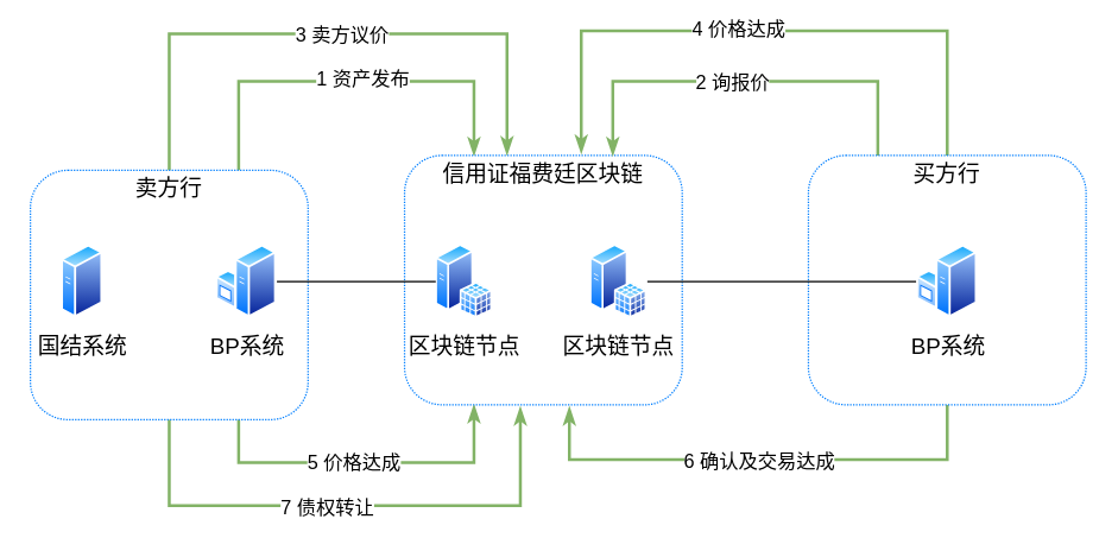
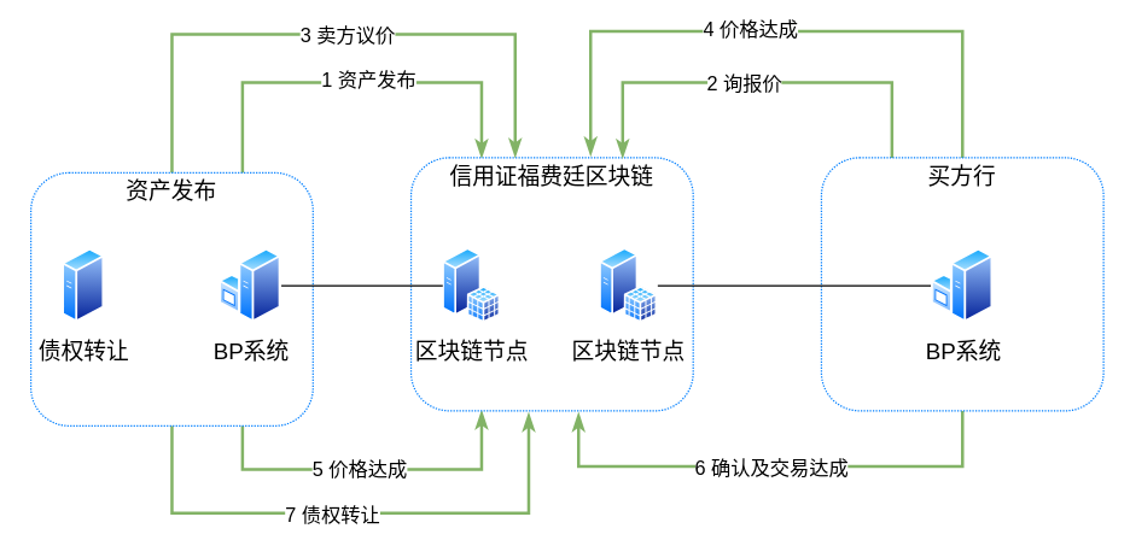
  <mxCell id="0" />
  <mxCell id="1" parent="0" />
  <mxCell id="2" style="edgeStyle=elbowEdgeStyle;rounded=0;orthogonalLoop=1;jettySize=auto;elbow=vertical;html=1;exitX=0.75;exitY=0;exitDx=0;exitDy=0;entryX=0.25;entryY=0;entryDx=0;entryDy=0;endArrow=classicThin;endFill=1;fillColor=#d5e8d4;strokeColor=#82b366;strokeWidth=2;" edge="1" parent="1" source="10" target="11"><mxGeometry relative="1" as="geometry"><Array as="points"><mxPoint x="456" y="54" /></Array></mxGeometry></mxCell>
  <mxCell id="3" value="1 资产发布" style="text;html=1;resizable=0;points=[];align=center;verticalAlign=middle;labelBackgroundColor=#ffffff;fontSize=13;" vertex="1" connectable="0" parent="2"><mxGeometry x="0.105" y="-1" relative="1" as="geometry"><mxPoint x="-5" y="-4" as="offset" /></mxGeometry></mxCell>
  <mxCell id="4" style="edgeStyle=elbowEdgeStyle;rounded=0;orthogonalLoop=1;jettySize=auto;elbow=vertical;html=1;endArrow=classicThin;endFill=1;fillColor=#d5e8d4;strokeColor=#82b366;strokeWidth=2;" edge="1" parent="1" source="10"><mxGeometry relative="1" as="geometry"><mxPoint x="341" y="103.5" as="targetPoint" /><Array as="points"><mxPoint x="219" y="22" /></Array></mxGeometry></mxCell>
  <mxCell id="5" value="3 卖方议价" style="text;html=1;resizable=0;points=[];align=center;verticalAlign=middle;labelBackgroundColor=#ffffff;fontSize=13;" vertex="1" connectable="0" parent="4"><mxGeometry x="-0.08" y="1" relative="1" as="geometry"><mxPoint x="24" y="1" as="offset" /></mxGeometry></mxCell>
  <mxCell id="6" style="edgeStyle=elbowEdgeStyle;rounded=0;orthogonalLoop=1;jettySize=auto;elbow=vertical;html=1;exitX=0.75;exitY=1;exitDx=0;exitDy=0;entryX=0.25;entryY=1;entryDx=0;entryDy=0;endArrow=classicThin;endFill=1;fillColor=#d5e8d4;strokeColor=#82b366;strokeWidth=2;" edge="1" parent="1" source="10" target="11"><mxGeometry relative="1" as="geometry"><Array as="points"><mxPoint x="226" y="311" /></Array></mxGeometry></mxCell>
  <mxCell id="7" value="5 价格达成" style="text;html=1;resizable=0;points=[];align=center;verticalAlign=middle;labelBackgroundColor=#ffffff;fontSize=13;" vertex="1" connectable="0" parent="6"><mxGeometry x="-0.163" y="1" relative="1" as="geometry"><mxPoint x="11" as="offset" /></mxGeometry></mxCell>
  <mxCell id="8" style="edgeStyle=elbowEdgeStyle;rounded=0;orthogonalLoop=1;jettySize=auto;elbow=vertical;html=1;entryX=0.417;entryY=1.009;entryDx=0;entryDy=0;entryPerimeter=0;endArrow=classicThin;endFill=1;fillColor=#d5e8d4;strokeColor=#82b366;strokeWidth=2;" edge="1" parent="1" source="10" target="11"><mxGeometry relative="1" as="geometry"><Array as="points"><mxPoint x="231" y="340" /></Array></mxGeometry></mxCell>
  <mxCell id="9" value="7 债权转让" style="text;html=1;resizable=0;points=[];align=center;verticalAlign=middle;labelBackgroundColor=#ffffff;fontSize=13;" vertex="1" connectable="0" parent="8"><mxGeometry x="-0.099" relative="1" as="geometry"><mxPoint x="1" as="offset" /></mxGeometry></mxCell>
- <mxCell id="10" value="卖方行&lt;br style=&quot;font-size: 15px;&quot;&gt;&lt;br style=&quot;font-size: 15px;&quot;&gt;&lt;br style=&quot;font-size: 15px;&quot;&gt;&lt;br style=&quot;font-size: 15px;&quot;&gt;&lt;br style=&quot;font-size: 15px;&quot;&gt;&lt;br style=&quot;font-size: 15px;&quot;&gt;&lt;br style=&quot;font-size: 15px;&quot;&gt;&lt;br style=&quot;font-size: 15px;&quot;&gt;&lt;br style=&quot;font-size: 15px;&quot;&gt;" style="rounded=1;whiteSpace=wrap;html=1;dashed=1;dashPattern=1 1;strokeColor=#007FFF;fontSize=15;" vertex="1" parent="1"><mxGeometry x="20" y="114" width="187" height="168" as="geometry" /></mxCell>
+ <mxCell id="10" value="资产发布&lt;br style=&quot;font-size: 15px;&quot;&gt;&lt;br style=&quot;font-size: 15px;&quot;&gt;&lt;br style=&quot;font-size: 15px;&quot;&gt;&lt;br style=&quot;font-size: 15px;&quot;&gt;&lt;br style=&quot;font-size: 15px;&quot;&gt;&lt;br style=&quot;font-size: 15px;&quot;&gt;&lt;br style=&quot;font-size: 15px;&quot;&gt;&lt;br style=&quot;font-size: 15px;&quot;&gt;&lt;br style=&quot;font-size: 15px;&quot;&gt;" style="rounded=1;whiteSpace=wrap;html=1;dashed=1;dashPattern=1 1;strokeColor=#007FFF;fontSize=15;" vertex="1" parent="1"><mxGeometry x="20" y="114" width="187" height="168" as="geometry" /></mxCell>
  <mxCell id="11" value="信用证福费廷区块链&lt;br style=&quot;font-size: 15px;&quot;&gt;&lt;br style=&quot;font-size: 15px;&quot;&gt;&lt;br style=&quot;font-size: 15px;&quot;&gt;&lt;br style=&quot;font-size: 15px;&quot;&gt;&lt;br style=&quot;font-size: 15px;&quot;&gt;&lt;br style=&quot;font-size: 15px;&quot;&gt;&lt;br style=&quot;font-size: 15px;&quot;&gt;&lt;br style=&quot;font-size: 15px;&quot;&gt;&lt;br style=&quot;font-size: 15px;&quot;&gt;" style="rounded=1;whiteSpace=wrap;html=1;dashed=1;dashPattern=1 1;strokeColor=#007FFF;fontSize=15;" vertex="1" parent="1"><mxGeometry x="272" y="104" width="187" height="168" as="geometry" /></mxCell>
  <mxCell id="12" value="区块链节点" style="aspect=fixed;perimeter=ellipsePerimeter;html=1;align=center;shadow=0;dashed=0;spacingTop=3;image;image=img/lib/active_directory/sql_server.svg;fontSize=15;" vertex="1" parent="1"><mxGeometry x="293" y="164" width="38.5" height="50" as="geometry" /></mxCell>
  <mxCell id="13" value="区块链节点" style="aspect=fixed;perimeter=ellipsePerimeter;html=1;align=center;shadow=0;dashed=0;spacingTop=3;image;image=img/lib/active_directory/sql_server.svg;fontSize=15;" vertex="1" parent="1"><mxGeometry x="397" y="164" width="38.5" height="50" as="geometry" /></mxCell>
  <mxCell id="14" style="rounded=0;orthogonalLoop=1;jettySize=auto;html=1;endArrow=none;endFill=0;entryX=0;entryY=0.5;entryDx=0;entryDy=0;fontSize=15;" edge="1" parent="1" source="15" target="12"><mxGeometry relative="1" as="geometry"><mxPoint x="219" y="311" as="targetPoint" /></mxGeometry></mxCell>
  <mxCell id="15" value="BP系统" style="aspect=fixed;perimeter=ellipsePerimeter;html=1;align=center;shadow=0;dashed=0;spacingTop=3;image;image=img/lib/active_directory/windows_server.svg;dashPattern=1 1;fontSize=15;" vertex="1" parent="1"><mxGeometry x="145" y="164" width="41" height="50" as="geometry" /></mxCell>
- <mxCell id="16" value="国结系统" style="aspect=fixed;perimeter=ellipsePerimeter;html=1;align=center;shadow=0;dashed=0;spacingTop=3;image;image=img/lib/active_directory/generic_server.svg;dashPattern=1 1;fontSize=15;" vertex="1" parent="1"><mxGeometry x="41" y="164" width="28.0" height="50" as="geometry" /></mxCell>
+ <mxCell id="16" value="债权转让" style="aspect=fixed;perimeter=ellipsePerimeter;html=1;align=center;shadow=0;dashed=0;spacingTop=3;image;image=img/lib/active_directory/generic_server.svg;dashPattern=1 1;fontSize=15;" vertex="1" parent="1"><mxGeometry x="41" y="164" width="28.0" height="50" as="geometry" /></mxCell>
  <mxCell id="17" style="edgeStyle=elbowEdgeStyle;rounded=0;orthogonalLoop=1;jettySize=auto;elbow=vertical;html=1;exitX=0.25;exitY=0;exitDx=0;exitDy=0;entryX=0.75;entryY=0;entryDx=0;entryDy=0;endArrow=classicThin;endFill=1;fillColor=#d5e8d4;strokeColor=#82b366;strokeWidth=2;" edge="1" parent="1" source="23" target="11"><mxGeometry relative="1" as="geometry"><Array as="points"><mxPoint x="502" y="54" /></Array></mxGeometry></mxCell>
  <mxCell id="18" value="2 询报价" style="text;html=1;resizable=0;points=[];align=center;verticalAlign=middle;labelBackgroundColor=#ffffff;fontSize=13;" vertex="1" connectable="0" parent="17"><mxGeometry x="-0.197" relative="1" as="geometry"><mxPoint x="-36" as="offset" /></mxGeometry></mxCell>
  <mxCell id="19" style="edgeStyle=elbowEdgeStyle;rounded=0;orthogonalLoop=1;jettySize=auto;elbow=vertical;html=1;endArrow=classicThin;endFill=1;fillColor=#d5e8d4;strokeColor=#82b366;strokeWidth=2;" edge="1" parent="1" source="23"><mxGeometry relative="1" as="geometry"><mxPoint x="391" y="102.5" as="targetPoint" /><Array as="points"><mxPoint x="516" y="20" /></Array></mxGeometry></mxCell>
  <mxCell id="20" value="4 价格达成" style="text;html=1;resizable=0;points=[];align=center;verticalAlign=middle;labelBackgroundColor=#ffffff;fontSize=13;" vertex="1" connectable="0" parent="19"><mxGeometry x="0.092" y="-2" relative="1" as="geometry"><mxPoint as="offset" /></mxGeometry></mxCell>
  <mxCell id="21" style="edgeStyle=elbowEdgeStyle;rounded=0;orthogonalLoop=1;jettySize=auto;elbow=vertical;html=1;endArrow=classicThin;endFill=1;fillColor=#d5e8d4;strokeColor=#82b366;strokeWidth=2;" edge="1" parent="1" source="23"><mxGeometry relative="1" as="geometry"><mxPoint x="383" y="273.5" as="targetPoint" /><Array as="points"><mxPoint x="529" y="309" /></Array></mxGeometry></mxCell>
  <mxCell id="22" value="6 确认及交易达成" style="text;html=1;resizable=0;points=[];align=center;verticalAlign=middle;labelBackgroundColor=#ffffff;fontSize=13;" vertex="1" connectable="0" parent="21"><mxGeometry x="-0.257" relative="1" as="geometry"><mxPoint x="-43" as="offset" /></mxGeometry></mxCell>
  <mxCell id="23" value="买方行&lt;br style=&quot;font-size: 15px;&quot;&gt;&lt;br style=&quot;font-size: 15px;&quot;&gt;&lt;br style=&quot;font-size: 15px;&quot;&gt;&lt;br style=&quot;font-size: 15px;&quot;&gt;&lt;br style=&quot;font-size: 15px;&quot;&gt;&lt;br style=&quot;font-size: 15px;&quot;&gt;&lt;br style=&quot;font-size: 15px;&quot;&gt;&lt;br style=&quot;font-size: 15px;&quot;&gt;&lt;br style=&quot;font-size: 15px;&quot;&gt;" style="rounded=1;whiteSpace=wrap;html=1;dashed=1;dashPattern=1 1;strokeColor=#007FFF;fontSize=15;" vertex="1" parent="1"><mxGeometry x="544" y="104" width="187" height="168" as="geometry" /></mxCell>
  <mxCell id="24" style="edgeStyle=none;rounded=0;orthogonalLoop=1;jettySize=auto;html=1;endArrow=none;endFill=0;fontSize=15;" edge="1" parent="1" source="25" target="13"><mxGeometry relative="1" as="geometry" /></mxCell>
  <mxCell id="25" value="BP系统" style="aspect=fixed;perimeter=ellipsePerimeter;html=1;align=center;shadow=0;dashed=0;spacingTop=3;image;image=img/lib/active_directory/windows_server.svg;dashPattern=1 1;fontSize=15;" vertex="1" parent="1"><mxGeometry x="617" y="164" width="41" height="50" as="geometry" /></mxCell>
  <mxCell id="26" value="" style="shape=image;html=1;verticalAlign=top;verticalLabelPosition=bottom;labelBackgroundColor=#ffffff;imageAspect=0;aspect=fixed;image=https://cdn0.iconfinder.com/data/icons/blockchain-classic/256/Zeusshield-128.png;dashed=1;dashPattern=1 1;fontSize=15;" vertex="1" parent="1"><mxGeometry x="344.5" y="164" width="42" height="42" as="geometry" /></mxCell>
